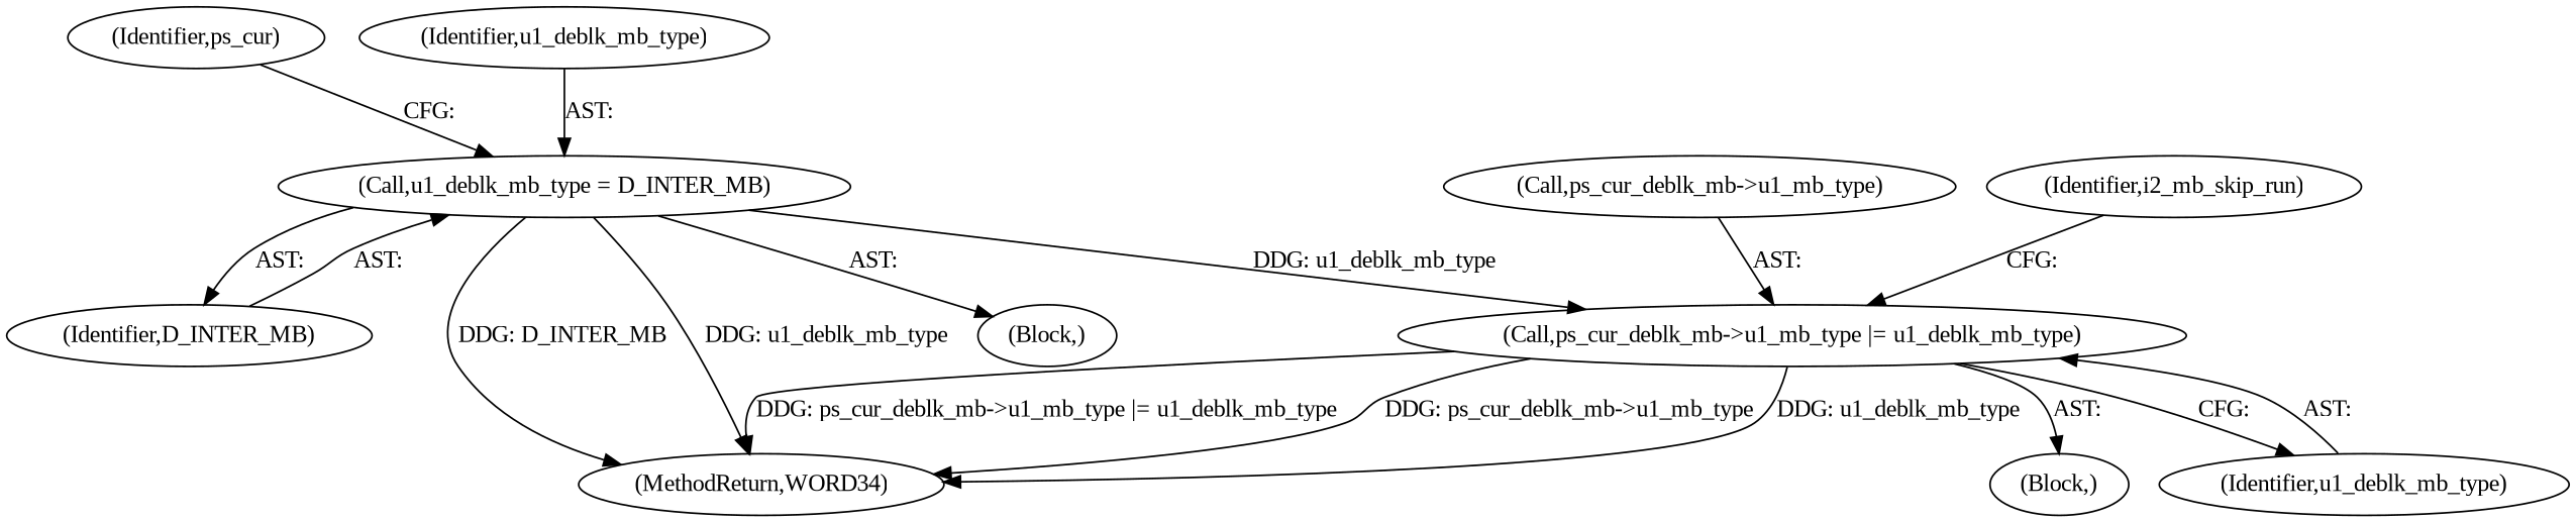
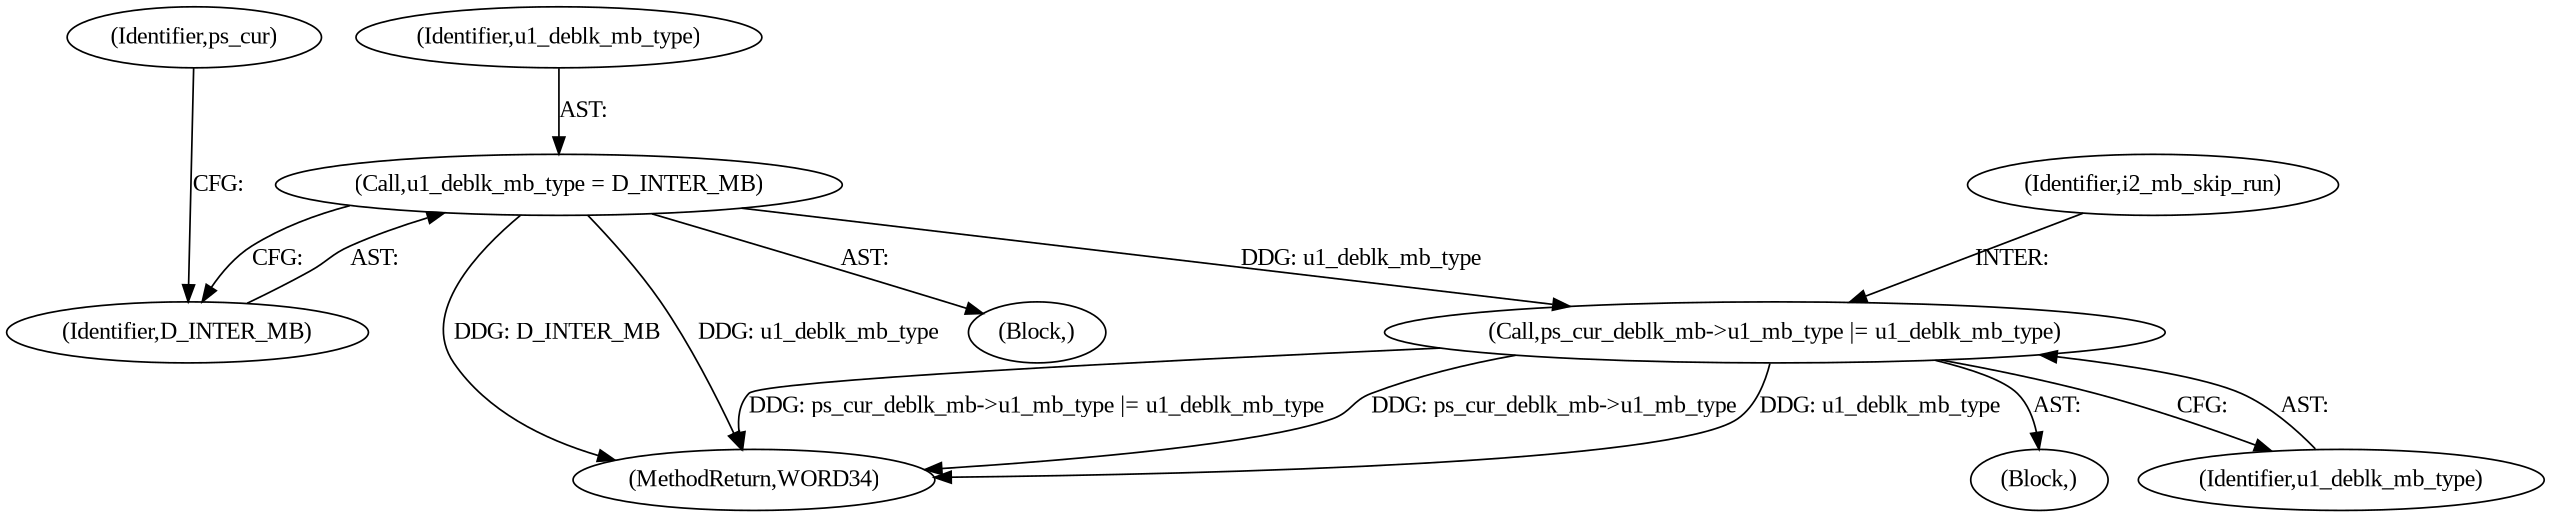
  digraph {
    fontname="Liberation Serif"
    node [fontname="Liberation Serif"]
    edge [fontname="Liberation Serif"]
    n1 [label="(Call,ps_cur_deblk_mb->u1_mb_type |= u1_deblk_mb_type)"]
    n2 [label="(MethodReturn,WORD34)"]
    n3 [label="(Block,)"]
    n4 [label="(Identifier,u1_deblk_mb_type)"]
    n5 [label="(Call,u1_deblk_mb_type = D_INTER_MB)"]
    n6 [label="(Block,)"]
    n7 [label="(Identifier,D_INTER_MB)"]
-   n8 [label="(Call,ps_cur_deblk_mb->u1_mb_type)"]
    n9 [label="(Identifier,u1_deblk_mb_type)"]
    n10 [label="(Identifier,ps_cur)"]
    n11 [label="(Identifier,i2_mb_skip_run)"]
    n1 -> n2 [label="DDG: ps_cur_deblk_mb->u1_mb_type"]
    n1 -> n2 [label="DDG: u1_deblk_mb_type"]
    n1 -> n2 [label="DDG: ps_cur_deblk_mb->u1_mb_type |= u1_deblk_mb_type"]
    n1 -> n3 [label="AST: "]
    n1 -> n4 [label="CFG: "]
    n4 -> n1 [label="AST: "]
    n5 -> n1 [label="DDG: u1_deblk_mb_type"]
    n5 -> n2 [label="DDG: D_INTER_MB"]
    n5 -> n2 [label="DDG: u1_deblk_mb_type"]
    n5 -> n6 [label="AST: "]
-   n5 -> n7 [label="AST: "]
+   n5 -> n7 [label="CFG: "]
    n7 -> n5 [label="AST: "]
-   n8 -> n1 [label="AST: "]
    n9 -> n5 [label="AST: "]
-   n10 -> n5 [label="CFG: "]
-   n11 -> n1 [label="CFG: "]
+   n10 -> n7 [label="CFG: "]
+   n11 -> n1 [label="INTER: "]
  }
